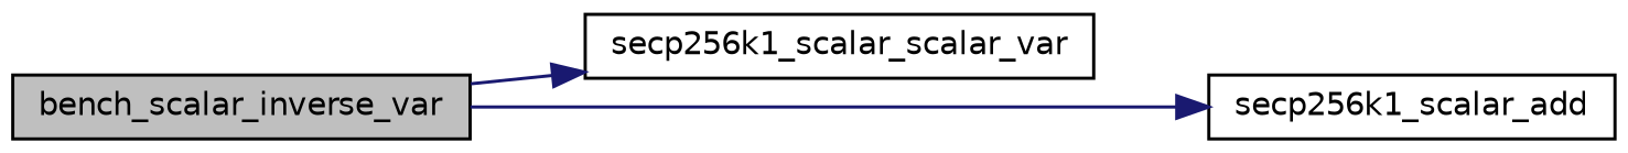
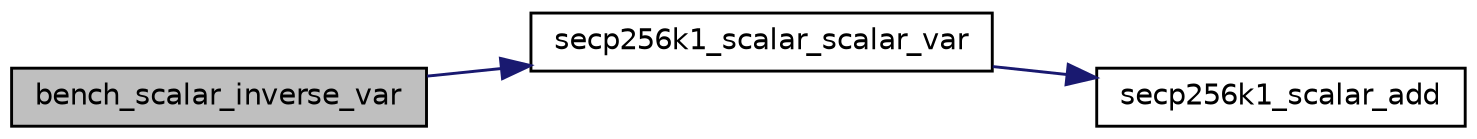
  digraph {
    rankdir=LR
    node [color=black fillcolor=white fontname=Helvetica fontsize=10 shape=record style=filled]
    edge [color=midnightblue fontname=Helvetica fontsize=10 labelfontname=Helvetica labelfontsize=10 style=solid]
    n1 [fillcolor=grey75 fontcolor=black height=0.2 label=bench_scalar_inverse_var width=0.4]
    n2 [height=0.2 label=secp256k1_scalar_scalar_var width=0.4]
    n3 [height=0.2 label=secp256k1_scalar_add width=0.4]
    n1 -> n2
-   n1 -> n3
+   n2 -> n3
  }
